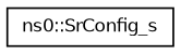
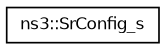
  digraph {
    rankdir=LR
-   n1 [color=black fillcolor=white fontname=Helvetica fontsize=10 height=0.2 label="ns0::SrConfig_s" shape=record style=filled width=0.4]
+   n1 [color=black fillcolor=white fontname=Helvetica fontsize=10 height=0.2 label="ns3::SrConfig_s" shape=record style=filled width=0.4]
  }
